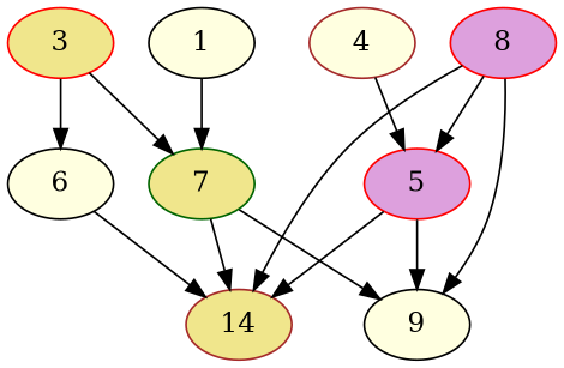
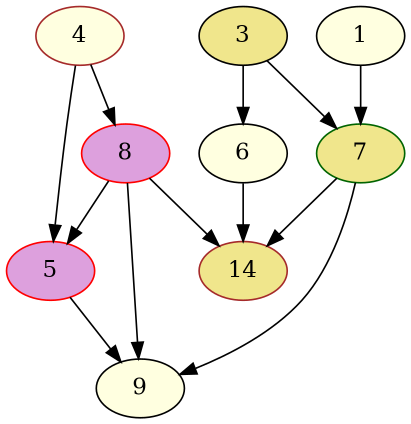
  digraph {
    node [alpha=0.12 color=black fillcolor=lightyellow style=filled]
    1 [alpha=0.00 expect_size=22951936]
    7 [alpha=0.11 color=darkgreen expect_size=39832576 fillcolor=khaki]
    5 [color=red expect_size=33364992 fillcolor=plum]
    9 [alpha=0.06 expect_size=35105792]
    n5 [color=brown expect_size=22133760 fillcolor=khaki label=14]
    6 [alpha=0.16 expect_size=47556608]
-   3 [alpha=0.01 color=red expect_size=29366272 fillcolor=khaki]
+   3 [alpha=0.01 expect_size=29366272 fillcolor=khaki]
    4 [alpha=0.13 color=brown expect_size=22215680]
    8 [alpha=0.15 color=red expect_size=32523264 fillcolor=plum]
    1 -> 7
    7 -> 9
    7 -> n5
    5 -> 9
-   5 -> n5
    6 -> n5
    3 -> 7
    3 -> 6
    4 -> 5
+   4 -> 8
    8 -> 5
    8 -> 9
    8 -> n5
  }
